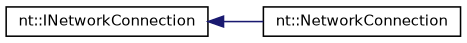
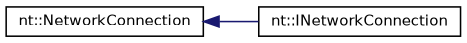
  digraph {
    rankdir=LR
    node [color=black fillcolor=white fontname=Helvetica fontsize=10 shape=record style=filled]
    n1 [height=0.2 label="nt::INetworkConnection" width=0.4]
    n2 [height=0.2 label="nt::NetworkConnection" width=0.4]
-   n1 -> n2 [color=midnightblue dir=back fontname=Helvetica fontsize=10 labelfontname=Helvetica labelfontsize=10 style=solid]
+   n2 -> n1 [color=midnightblue dir=back fontname=Helvetica fontsize=10 labelfontname=Helvetica labelfontsize=10 style=solid]
  }
